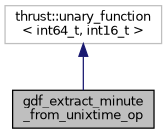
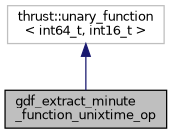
  digraph {
    node [fontname=Helvetica fontsize=10 shape=record style=filled]
-   n1 [color=black fillcolor=grey75 fontcolor=black height=0.2 label="gdf_extract_minute\l_from_unixtime_op" width=0.4]
+   n1 [color=black fillcolor=grey75 fontcolor=black height=0.2 label="gdf_extract_minute\l_function_unixtime_op" width=0.4]
    n2 [color=grey75 fillcolor=white height=0.2 label="thrust::unary_function\l\< int64_t, int16_t \>" width=0.4]
    n2 -> n1 [color=midnightblue dir=back fontname=Helvetica fontsize=10 labelfontname=Helvetica labelfontsize=10 style=solid]
  }
